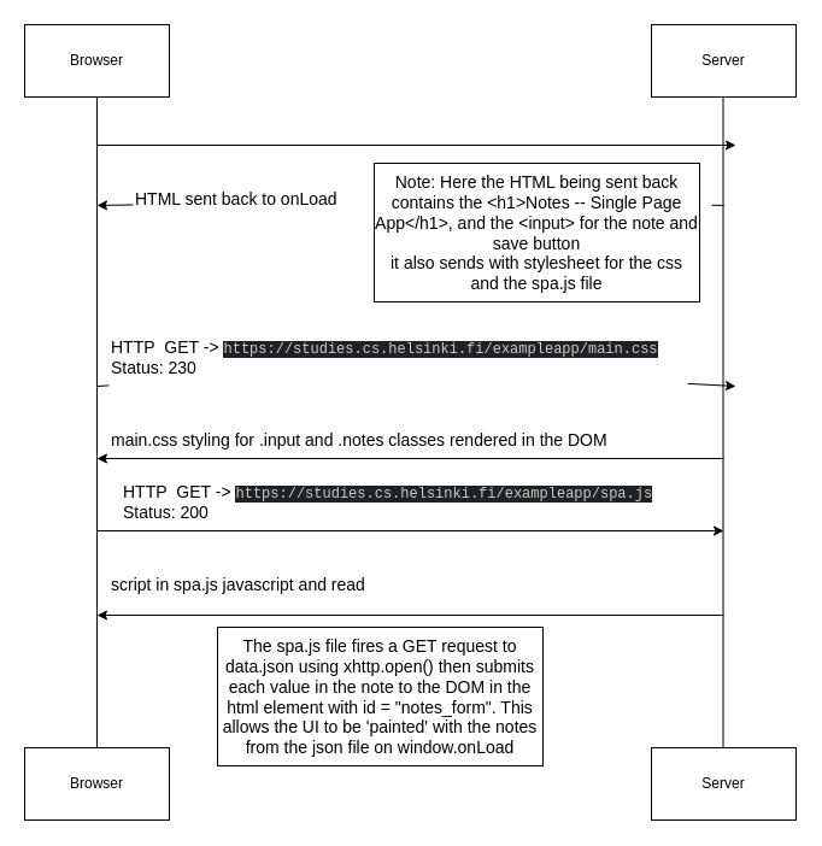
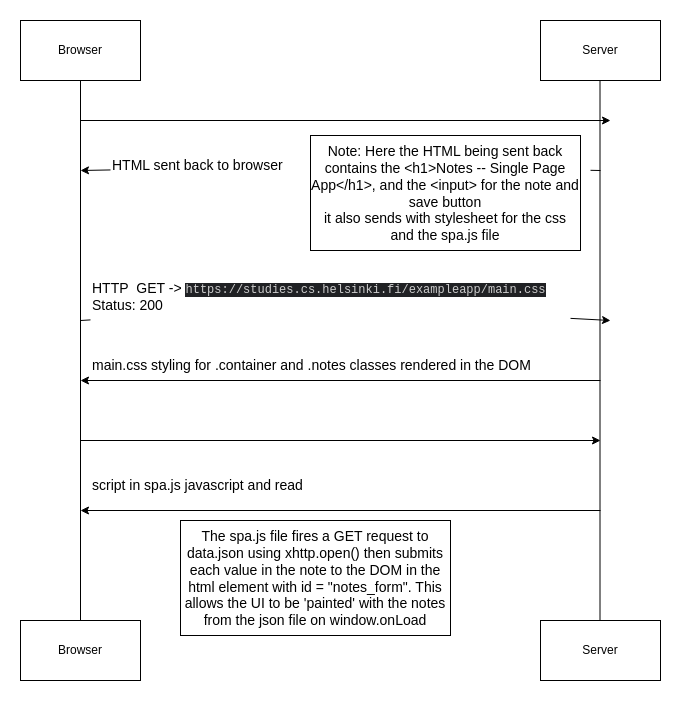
  <mxCell id="0" />
  <mxCell id="1" parent="0" />
  <mxCell id="2" value="Browser" style="rounded=0;whiteSpace=wrap;html=1;" parent="1" vertex="1"><mxGeometry x="20" y="20" width="120" height="60" as="geometry" /></mxCell>
  <mxCell id="3" value="Server" style="rounded=0;whiteSpace=wrap;html=1;" parent="1" vertex="1"><mxGeometry x="540" y="20" width="120" height="60" as="geometry" /></mxCell>
  <mxCell id="4" value="Browser" style="rounded=0;whiteSpace=wrap;html=1;" parent="1" vertex="1"><mxGeometry x="20" y="620" width="120" height="60" as="geometry" /></mxCell>
  <mxCell id="5" value="Server" style="rounded=0;whiteSpace=wrap;html=1;" parent="1" vertex="1"><mxGeometry x="540" y="620" width="120" height="60" as="geometry" /></mxCell>
  <mxCell id="6" value="" style="endArrow=none;html=1;entryX=0.5;entryY=1;entryDx=0;entryDy=0;exitX=0.5;exitY=0;exitDx=0;exitDy=0;" parent="1" source="4" target="2" edge="1"><mxGeometry width="50" height="50" relative="1" as="geometry"><mxPoint x="490" y="470" as="sourcePoint" /><mxPoint x="540" y="420" as="targetPoint" /></mxGeometry></mxCell>
  <mxCell id="7" value="" style="endArrow=none;html=1;entryX=0.5;entryY=1;entryDx=0;entryDy=0;exitX=0.5;exitY=0;exitDx=0;exitDy=0;" parent="1" edge="1"><mxGeometry width="50" height="50" relative="1" as="geometry"><mxPoint x="599.5" y="620" as="sourcePoint" /><mxPoint x="599.5" y="80" as="targetPoint" /></mxGeometry></mxCell>
  <mxCell id="8" value="" style="endArrow=classic;html=1;" parent="1" edge="1"><mxGeometry width="50" height="50" relative="1" as="geometry"><mxPoint x="80" y="120" as="sourcePoint" /><mxPoint x="610" y="120" as="targetPoint" /></mxGeometry></mxCell>
  <mxCell id="9" value="" style="endArrow=classic;html=1;fontSize=14;startArrow=none;" parent="1" source="10" edge="1"><mxGeometry width="50" height="50" relative="1" as="geometry"><mxPoint x="600" y="170" as="sourcePoint" /><mxPoint x="80" y="170" as="targetPoint" /></mxGeometry></mxCell>
- <mxCell id="10" value="&lt;span style=&quot;font-size: 14px&quot;&gt;HTML sent back to onLoad&lt;/span&gt;" style="text;html=1;strokeColor=none;fillColor=none;align=left;verticalAlign=middle;whiteSpace=wrap;rounded=0;" parent="1" vertex="1"><mxGeometry x="110" y="150" width="480" height="30" as="geometry" /></mxCell>
+ <mxCell id="10" value="&lt;span style=&quot;font-size: 14px&quot;&gt;HTML sent back to browser&lt;/span&gt;" style="text;html=1;strokeColor=none;fillColor=none;align=left;verticalAlign=middle;whiteSpace=wrap;rounded=0;" parent="1" vertex="1"><mxGeometry x="110" y="150" width="480" height="30" as="geometry" /></mxCell>
  <mxCell id="11" value="" style="endArrow=none;html=1;fontSize=14;" parent="1" target="10" edge="1"><mxGeometry width="50" height="50" relative="1" as="geometry"><mxPoint x="600" y="170" as="sourcePoint" /><mxPoint x="80" y="170" as="targetPoint" /></mxGeometry></mxCell>
  <mxCell id="12" value="Note: Here the HTML being sent back contains the &amp;lt;h1&amp;gt;Notes -- Single Page App&amp;lt;/h1&amp;gt;, and the &amp;lt;input&amp;gt; for the note and save button&lt;br&gt;it also sends with stylesheet for the css and the spa.js file" style="rounded=0;whiteSpace=wrap;html=1;fontSize=14;" parent="1" vertex="1"><mxGeometry x="310" y="135" width="270" height="115" as="geometry" /></mxCell>
  <mxCell id="13" value="" style="endArrow=classic;html=1;startArrow=none;" parent="1" source="14" edge="1"><mxGeometry width="50" height="50" relative="1" as="geometry"><mxPoint x="80" y="320" as="sourcePoint" /><mxPoint x="610" y="320" as="targetPoint" /></mxGeometry></mxCell>
- <mxCell id="14" value="&lt;span style=&quot;font-size: 14px&quot;&gt;HTTP&amp;nbsp; GET -&amp;gt;&amp;nbsp;&lt;/span&gt;&lt;span style=&quot;color: rgb(205 , 205 , 205) ; font-family: &amp;#34;consolas&amp;#34; , &amp;#34;lucida console&amp;#34; , &amp;#34;courier new&amp;#34; , monospace ; background-color: rgb(32 , 33 , 36)&quot;&gt;https://studies.cs.helsinki.fi/exampleapp/main.css&lt;/span&gt;&lt;span style=&quot;color: rgb(205 , 205 , 205) ; font-family: &amp;#34;consolas&amp;#34; , &amp;#34;lucida console&amp;#34; , &amp;#34;courier new&amp;#34; , monospace ; background-color: rgb(32 , 33 , 36)&quot;&gt;&lt;br&gt;&lt;/span&gt;&lt;span style=&quot;font-size: 14px&quot;&gt;Status: 230&lt;br&gt;&amp;nbsp;&lt;/span&gt;" style="text;html=1;strokeColor=none;fillColor=none;align=left;verticalAlign=middle;whiteSpace=wrap;rounded=0;" parent="1" vertex="1"><mxGeometry x="90" y="290" width="480" height="30" as="geometry" /></mxCell>
+ <mxCell id="14" value="&lt;span style=&quot;font-size: 14px&quot;&gt;HTTP&amp;nbsp; GET -&amp;gt;&amp;nbsp;&lt;/span&gt;&lt;span style=&quot;color: rgb(205 , 205 , 205) ; font-family: &amp;#34;consolas&amp;#34; , &amp;#34;lucida console&amp;#34; , &amp;#34;courier new&amp;#34; , monospace ; background-color: rgb(32 , 33 , 36)&quot;&gt;https://studies.cs.helsinki.fi/exampleapp/main.css&lt;/span&gt;&lt;span style=&quot;color: rgb(205 , 205 , 205) ; font-family: &amp;#34;consolas&amp;#34; , &amp;#34;lucida console&amp;#34; , &amp;#34;courier new&amp;#34; , monospace ; background-color: rgb(32 , 33 , 36)&quot;&gt;&lt;br&gt;&lt;/span&gt;&lt;span style=&quot;font-size: 14px&quot;&gt;Status: 200&lt;br&gt;&amp;nbsp;&lt;/span&gt;" style="text;html=1;strokeColor=none;fillColor=none;align=left;verticalAlign=middle;whiteSpace=wrap;rounded=0;" parent="1" vertex="1"><mxGeometry x="90" y="290" width="480" height="30" as="geometry" /></mxCell>
  <mxCell id="15" value="" style="endArrow=none;html=1;" parent="1" target="14" edge="1"><mxGeometry width="50" height="50" relative="1" as="geometry"><mxPoint x="80" y="320" as="sourcePoint" /><mxPoint x="610" y="320" as="targetPoint" /></mxGeometry></mxCell>
- <mxCell id="16" value="&lt;span style=&quot;font-size: 14px&quot;&gt;main.css styling for .input and .notes classes rendered in the DOM&lt;/span&gt;" style="text;html=1;strokeColor=none;fillColor=none;align=left;verticalAlign=middle;whiteSpace=wrap;rounded=0;" parent="1" vertex="1"><mxGeometry x="90" y="350" width="480" height="30" as="geometry" /></mxCell>
+ <mxCell id="16" value="&lt;span style=&quot;font-size: 14px&quot;&gt;main.css styling for .container and .notes classes rendered in the DOM&lt;/span&gt;" style="text;html=1;strokeColor=none;fillColor=none;align=left;verticalAlign=middle;whiteSpace=wrap;rounded=0;" parent="1" vertex="1"><mxGeometry x="90" y="350" width="480" height="30" as="geometry" /></mxCell>
  <mxCell id="17" value="" style="endArrow=classic;html=1;fontSize=14;" parent="1" edge="1"><mxGeometry width="50" height="50" relative="1" as="geometry"><mxPoint x="600" y="380" as="sourcePoint" /><mxPoint x="80" y="380" as="targetPoint" /></mxGeometry></mxCell>
- <mxCell id="18" value="&lt;span style=&quot;font-size: 14px&quot;&gt;HTTP&amp;nbsp; GET -&amp;gt;&amp;nbsp;&lt;/span&gt;&lt;span style=&quot;color: rgb(205 , 205 , 205) ; font-family: &amp;#34;consolas&amp;#34; , &amp;#34;lucida console&amp;#34; , &amp;#34;courier new&amp;#34; , monospace ; background-color: rgb(32 , 33 , 36)&quot;&gt;https://studies.cs.helsinki.fi/exampleapp/spa.js&lt;/span&gt;&lt;span style=&quot;color: rgb(205 , 205 , 205) ; font-family: &amp;#34;consolas&amp;#34; , &amp;#34;lucida console&amp;#34; , &amp;#34;courier new&amp;#34; , monospace ; background-color: rgb(32 , 33 , 36)&quot;&gt;&lt;br&gt;&lt;/span&gt;&lt;span style=&quot;font-size: 14px&quot;&gt;Status: 200&lt;br&gt;&amp;nbsp;&lt;/span&gt;" style="text;html=1;strokeColor=none;fillColor=none;align=left;verticalAlign=middle;whiteSpace=wrap;rounded=0;" parent="1" vertex="1"><mxGeometry x="100" y="410" width="480" height="30" as="geometry" /></mxCell>
  <mxCell id="19" value="" style="endArrow=classic;html=1;fontSize=14;" parent="1" edge="1"><mxGeometry width="50" height="50" relative="1" as="geometry"><mxPoint x="80" y="440" as="sourcePoint" /><mxPoint x="600" y="440" as="targetPoint" /></mxGeometry></mxCell>
  <mxCell id="20" value="" style="endArrow=classic;html=1;fontSize=14;" parent="1" edge="1"><mxGeometry width="50" height="50" relative="1" as="geometry"><mxPoint x="600" y="510" as="sourcePoint" /><mxPoint x="80" y="510" as="targetPoint" /></mxGeometry></mxCell>
  <mxCell id="21" value="&lt;span style=&quot;font-size: 14px&quot;&gt;script in spa.js javascript and read&lt;/span&gt;" style="text;html=1;strokeColor=none;fillColor=none;align=left;verticalAlign=middle;whiteSpace=wrap;rounded=0;" parent="1" vertex="1"><mxGeometry x="90" y="470" width="480" height="30" as="geometry" /></mxCell>
  <mxCell id="22" value="The spa.js file fires a GET request to data.json using xhttp.open() then submits each value in the note to the DOM in the html element with id = &quot;notes_form&quot;. This allows the UI to be 'painted' with the notes from the json file on window.onLoad" style="rounded=0;whiteSpace=wrap;html=1;fontSize=14;" parent="1" vertex="1"><mxGeometry x="180" y="520" width="270" height="115" as="geometry" /></mxCell>
